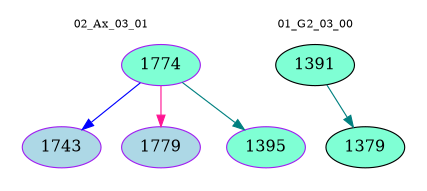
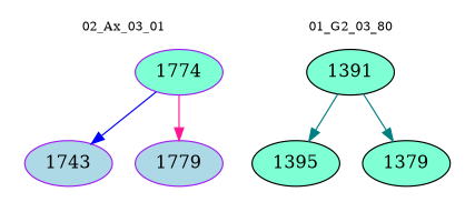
  digraph {
    node [color=purple fillcolor=aquamarine style=filled]
    edge [color=teal]
    n1 [label=1774]
    n2 [fillcolor=lightblue label=1743]
    n3 [fillcolor=lightblue label=1779]
    n4 [color=black label=1391]
    n5 [color=black label=1379]
-   n6 [label=1395]
+   n6 [color=black label=1395]
    subgraph cluster_1 {
      color=white
      fontsize=10
      label="02_Ax_03_01"
      n1
      n2
      n3
    }
    subgraph cluster_2 {
      color=white
      fontsize=10
-     label="01_G2_03_00"
+     label="01_G2_03_80"
      n4
      n5
      n6
    }
    n1 -> n2 [color=blue]
    n1 -> n3 [color=deeppink]
    n4 -> n5
-   n1 -> n6
+   n4 -> n6
  }
